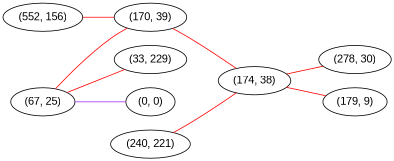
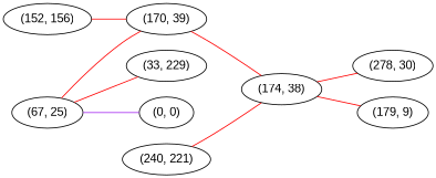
  graph {
    fontname="Liberation Sans"
    rankdir=LR
    node [fontname="Liberation Sans"]
    edge [color=red fontname="Liberation Sans" weight=1]
    "(67, 25)"
    "(170, 39)"
    n3 [label="(33, 229)"]
    "(0, 0)"
    "(174, 38)"
-   "(152, 156)" [label="(552, 156)"]
+   "(152, 156)"
    "(278, 30)"
    "(179, 9)"
    "(240, 221)"
    "(67, 25)" -- "(170, 39)"
    "(67, 25)" -- n3
    "(67, 25)" -- "(0, 0)" [color=purple weight=4]
    "(170, 39)" -- "(174, 38)"
    "(174, 38)" -- "(278, 30)"
    "(174, 38)" -- "(179, 9)"
    "(152, 156)" -- "(170, 39)"
    "(240, 221)" -- "(174, 38)"
  }
